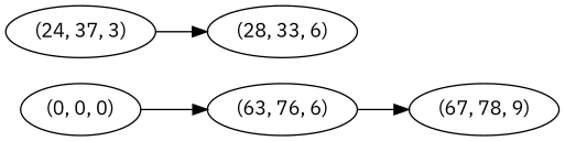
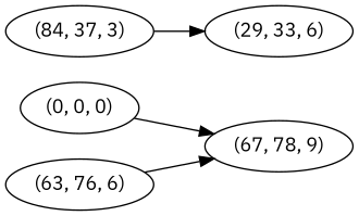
  digraph {
    fontname="IBM Plex Sans"
    rankdir=LR
    node [fontname="IBM Plex Sans"]
    edge [fontname="IBM Plex Sans"]
    "(0, 0, 0)"
    "(63, 76, 6)"
-   "(24, 37, 3)"
-   "(28, 33, 6)"
+   "(24, 37, 3)" [label="(84, 37, 3)"]
+   "(28, 33, 6)" [label="(29, 33, 6)"]
    n5 [label="(67, 78, 9)"]
-   "(0, 0, 0)" -> "(63, 76, 6)"
+   "(0, 0, 0)" -> n5
    "(63, 76, 6)" -> n5
    "(24, 37, 3)" -> "(28, 33, 6)"
  }
